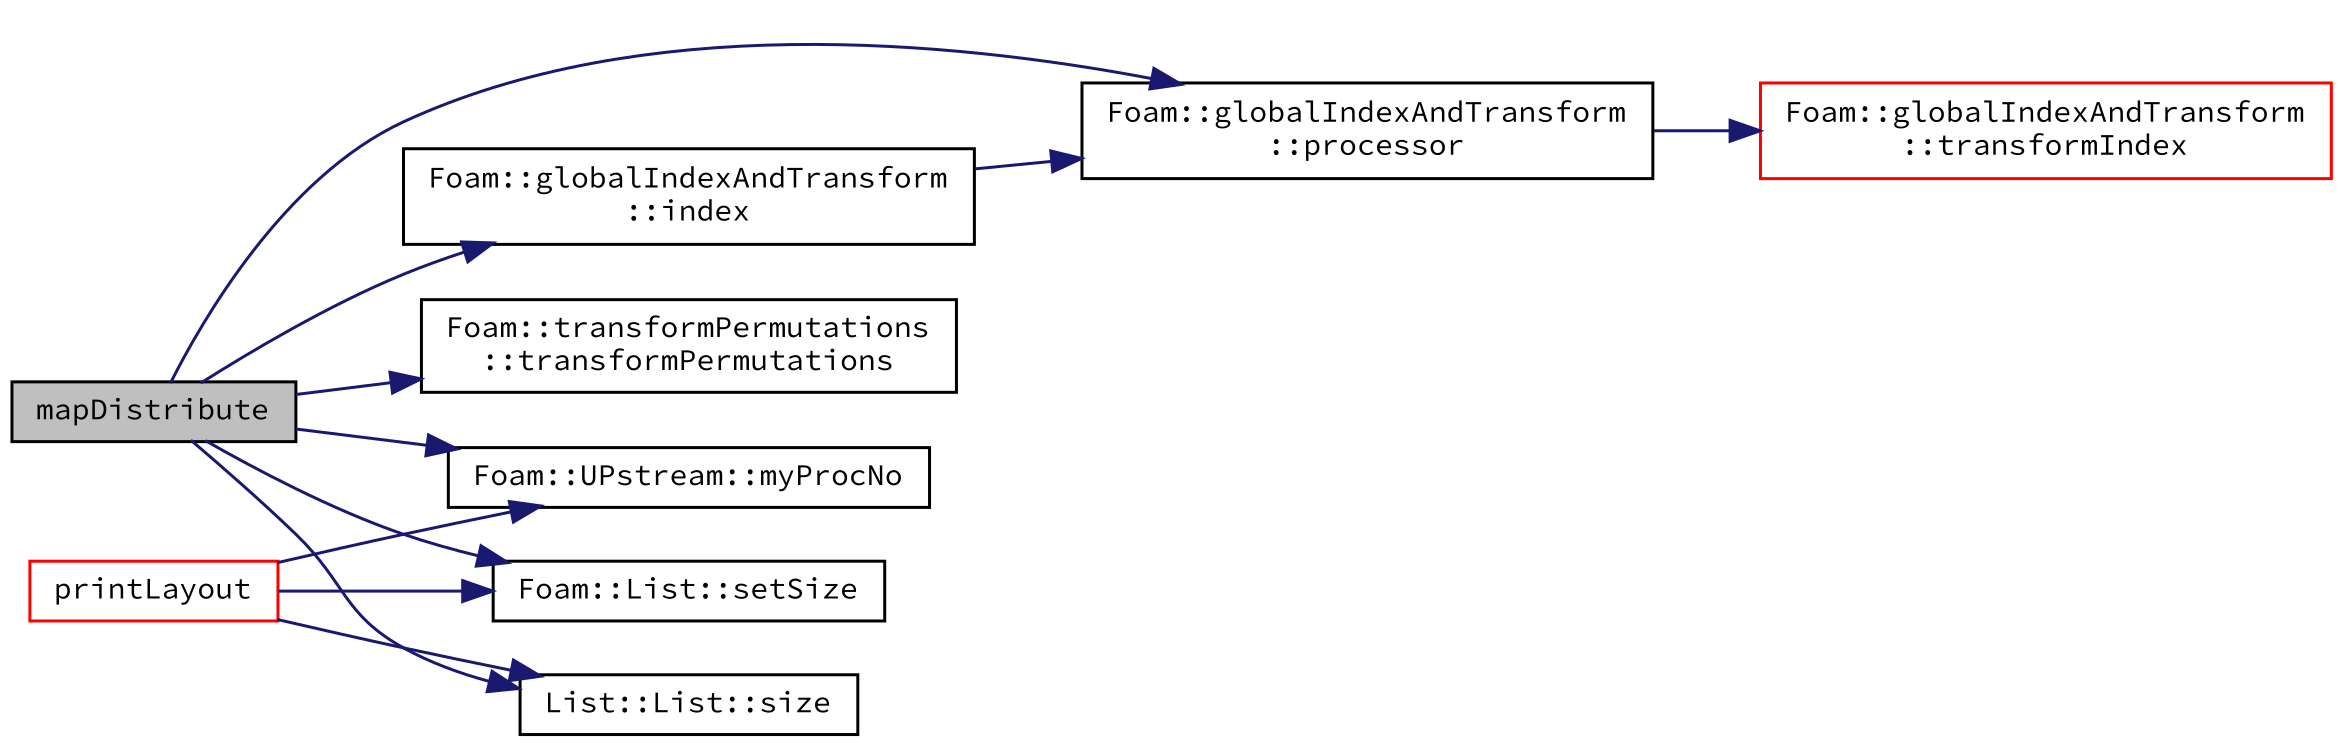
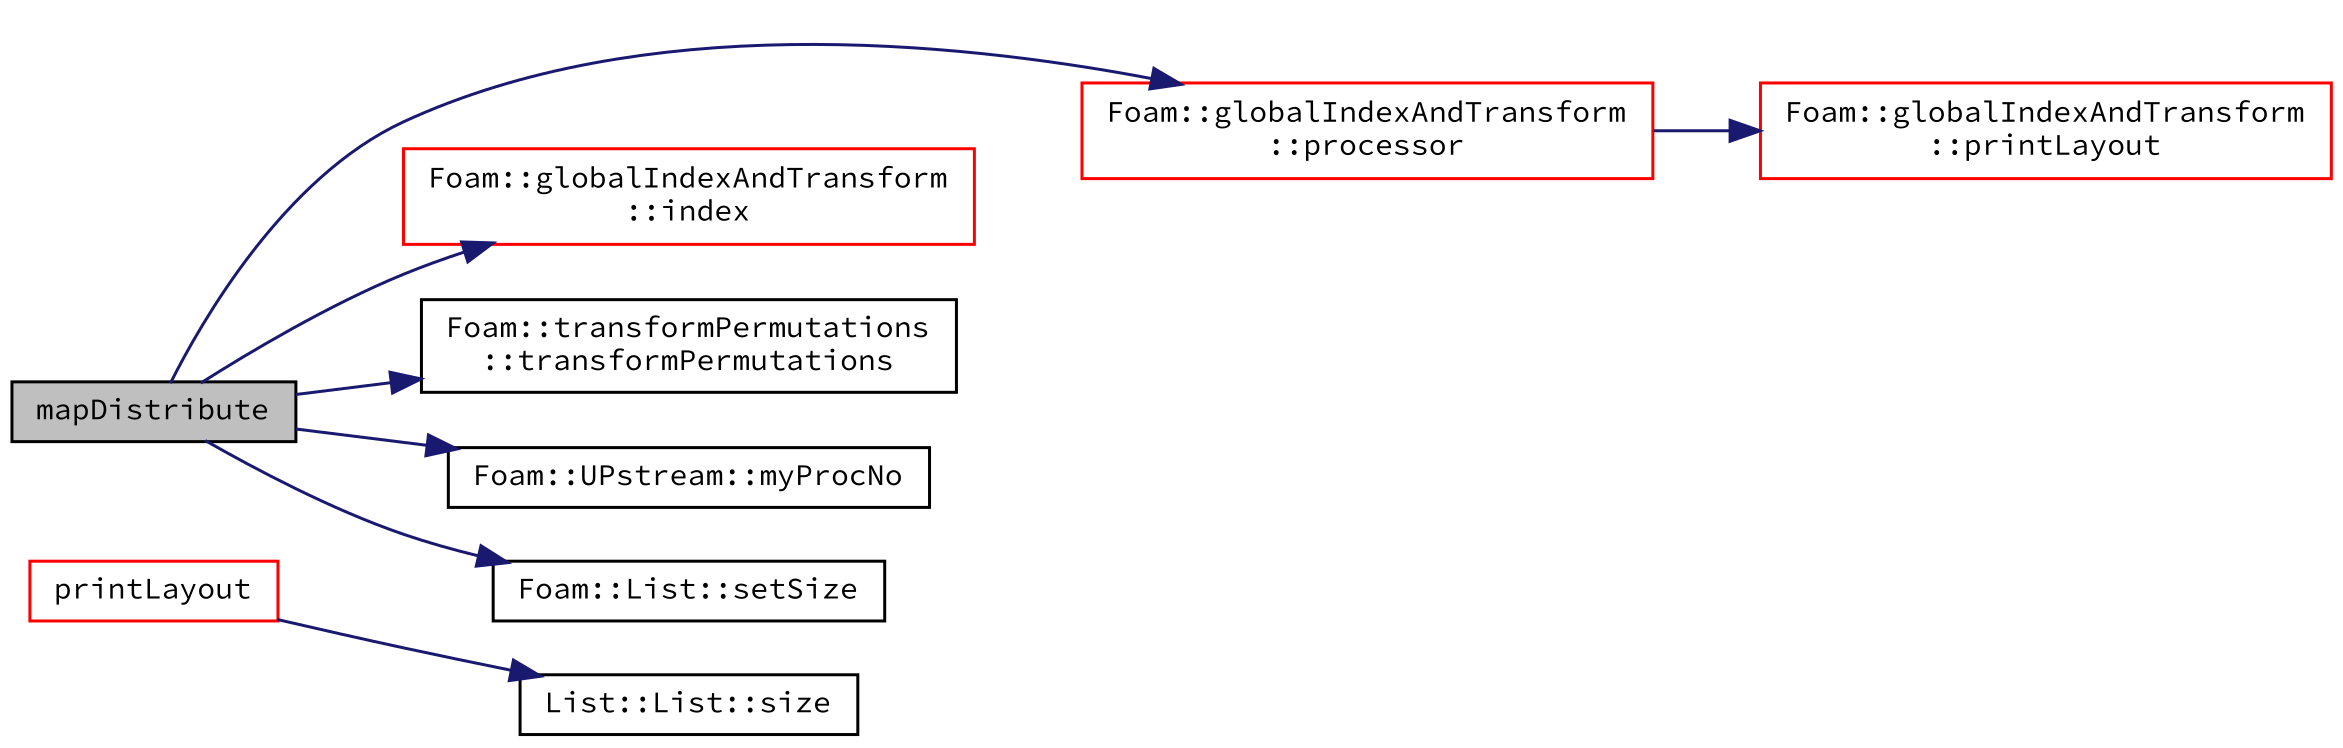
  digraph {
    fontname="Source Code Pro"
    rankdir=LR
    node [color=black fontname="Source Code Pro" fontsize=10 shape=record]
    edge [color=midnightblue fontname="Source Code Pro" fontsize=10 labelfontname=Helvetica labelfontsize=10 style=solid]
    n1 [fillcolor=grey75 fontcolor=black height=0.2 label=mapDistribute style=filled width=0.4]
-   n2 [height=0.2 label="Foam::globalIndexAndTransform\l::index" width=0.4]
-   n3 [height=0.2 label="Foam::globalIndexAndTransform\l::processor" width=0.4]
+   n2 [color=red height=0.2 label="Foam::globalIndexAndTransform\l::index" width=0.4]
+   n3 [color=red height=0.2 label="Foam::globalIndexAndTransform\l::processor" width=0.4]
    n4 [height=0.2 label="Foam::UPstream::myProcNo" width=0.4]
    n5 [height=0.2 label="Foam::List::setSize" width=0.4]
    n6 [height=0.2 label="List::List::size" width=0.4]
    n7 [height=0.2 label="Foam::transformPermutations\l::transformPermutations" width=0.4]
-   n8 [color=red height=0.2 label="Foam::globalIndexAndTransform\l::transformIndex" width=0.4]
+   n8 [color=red height=0.2 label="Foam::globalIndexAndTransform\l::printLayout" width=0.4]
    n9 [color=red height=0.2 label=printLayout width=0.4]
    n1 -> n2
    n1 -> n3
    n1 -> n4
    n1 -> n5
-   n1 -> n6
    n1 -> n7
-   n2 -> n3
    n3 -> n8
-   n9 -> n4
-   n9 -> n5
    n9 -> n6
  }
